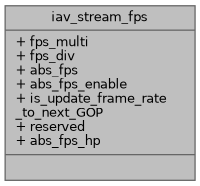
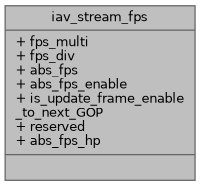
  digraph {
-   n1 [color=gray40 fillcolor=grey75 fontcolor=black fontname=Helvetica fontsize=10 height=0.2 label="{iav_stream_fps\n|+ fps_multi\l+ fps_div\l+ abs_fps\l+ abs_fps_enable\l+ is_update_frame_rate\l_to_next_GOP\l+ reserved\l+ abs_fps_hp\l|}" shape=record style=filled width=0.4]
+   n1 [color=gray40 fillcolor=grey75 fontcolor=black fontname=Helvetica fontsize=10 height=0.2 label="{iav_stream_fps\n|+ fps_multi\l+ fps_div\l+ abs_fps\l+ abs_fps_enable\l+ is_update_frame_enable\l_to_next_GOP\l+ reserved\l+ abs_fps_hp\l|}" shape=record style=filled width=0.4]
  }
